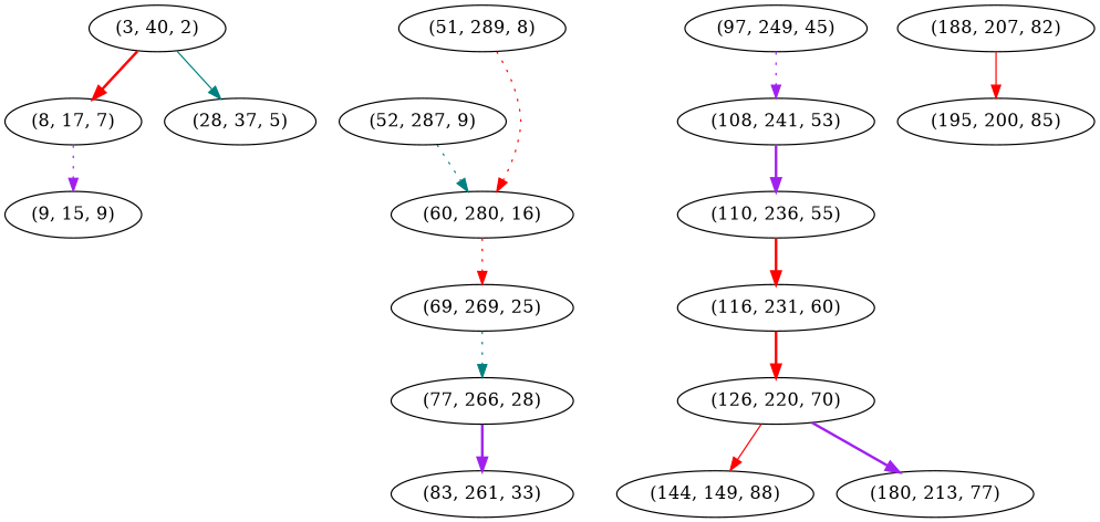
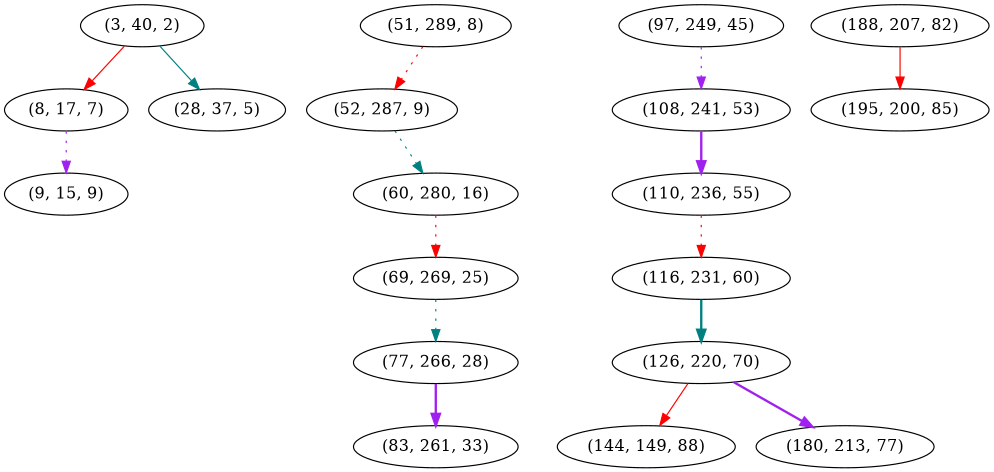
  digraph {
    edge [color=red style=dotted]
    "(3, 40, 2)"
    "(8, 17, 7)"
    "(28, 37, 5)"
    "(51, 289, 8)"
    "(52, 287, 9)"
    n6 [label="(9, 15, 9)"]
    "(60, 280, 16)"
    "(69, 269, 25)"
    "(77, 266, 28)"
    "(83, 261, 33)"
    "(97, 249, 45)"
    "(108, 241, 53)"
    "(110, 236, 55)"
    "(116, 231, 60)"
    "(126, 220, 70)"
    "(144, 149, 88)"
    "(180, 213, 77)"
    "(188, 207, 82)"
    "(195, 200, 85)"
-   "(3, 40, 2)" -> "(8, 17, 7)" [style=bold]
+   "(3, 40, 2)" -> "(8, 17, 7)" [style=solid]
    "(3, 40, 2)" -> "(28, 37, 5)" [color=teal style=solid]
    "(8, 17, 7)" -> n6 [color=purple]
-   "(51, 289, 8)" -> "(60, 280, 16)"
+   "(51, 289, 8)" -> "(52, 287, 9)"
    "(52, 287, 9)" -> "(60, 280, 16)" [color=teal]
    "(60, 280, 16)" -> "(69, 269, 25)"
    "(69, 269, 25)" -> "(77, 266, 28)" [color=teal]
    "(77, 266, 28)" -> "(83, 261, 33)" [color=purple style=bold]
    "(97, 249, 45)" -> "(108, 241, 53)" [color=purple]
    "(108, 241, 53)" -> "(110, 236, 55)" [color=purple style=bold]
-   "(110, 236, 55)" -> "(116, 231, 60)" [style=bold]
-   "(116, 231, 60)" -> "(126, 220, 70)" [style=bold]
+   "(110, 236, 55)" -> "(116, 231, 60)"
+   "(116, 231, 60)" -> "(126, 220, 70)" [color=teal style=bold]
    "(126, 220, 70)" -> "(144, 149, 88)" [style=solid]
    "(126, 220, 70)" -> "(180, 213, 77)" [color=purple style=bold]
    "(188, 207, 82)" -> "(195, 200, 85)" [style=solid]
  }
